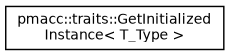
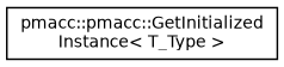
  digraph {
    rankdir=LR
-   n1 [color=black fillcolor=white fontname=Helvetica fontsize=10 height=0.2 label="pmacc::traits::GetInitialized\lInstance\< T_Type \>" shape=record style=filled width=0.4]
+   n1 [color=black fillcolor=white fontname=Helvetica fontsize=10 height=0.2 label="pmacc::pmacc::GetInitialized\lInstance\< T_Type \>" shape=record style=filled width=0.4]
  }
